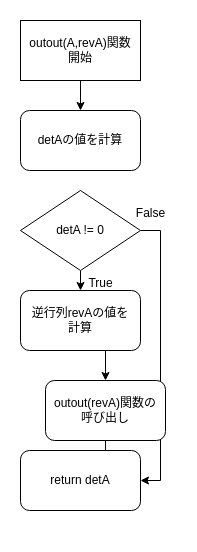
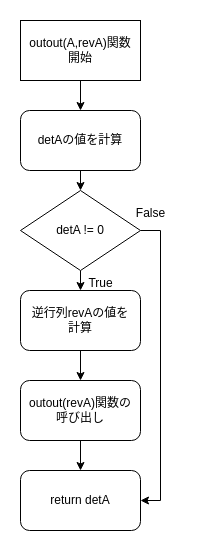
  <mxCell id="0" />
  <mxCell id="1" parent="0" />
  <mxCell id="2" style="edgeStyle=orthogonalEdgeStyle;rounded=0;orthogonalLoop=1;jettySize=auto;html=1;exitX=0.5;exitY=1;exitDx=0;exitDy=0;entryX=0.5;entryY=0;entryDx=0;entryDy=0;" edge="1" parent="1" source="3" target="5"><mxGeometry relative="1" as="geometry" /></mxCell>
  <mxCell id="3" value="&lt;div&gt;outout(A,revA)関数&lt;/div&gt;&lt;div&gt;開始&lt;/div&gt;" style="rounded=0;whiteSpace=wrap;html=1;" vertex="1" parent="1"><mxGeometry x="20" width="120" height="60" as="geometry" y="20" /></mxCell>
+ <mxCell id="4" style="edgeStyle=orthogonalEdgeStyle;rounded=0;orthogonalLoop=1;jettySize=auto;html=1;exitX=0.5;exitY=1;exitDx=0;exitDy=0;entryX=0.5;entryY=0;entryDx=0;entryDy=0;" edge="1" parent="1" source="5" target="8"><mxGeometry relative="1" as="geometry" /></mxCell>
  <mxCell id="5" value="detAの値を計算" style="rounded=1;whiteSpace=wrap;html=1;" vertex="1" parent="1"><mxGeometry x="20" y="110" width="120" height="60" as="geometry" /></mxCell>
  <mxCell id="6" style="edgeStyle=orthogonalEdgeStyle;rounded=0;orthogonalLoop=1;jettySize=auto;html=1;exitX=0.5;exitY=1;exitDx=0;exitDy=0;entryX=0.5;entryY=0;entryDx=0;entryDy=0;" edge="1" parent="1" source="8" target="10"><mxGeometry relative="1" as="geometry" /></mxCell>
  <mxCell id="7" style="edgeStyle=orthogonalEdgeStyle;rounded=0;orthogonalLoop=1;jettySize=auto;html=1;exitX=1;exitY=0.5;exitDx=0;exitDy=0;entryX=1;entryY=0.5;entryDx=0;entryDy=0;" edge="1" parent="1" source="8" target="13"><mxGeometry relative="1" as="geometry" /></mxCell>
  <mxCell id="8" value="detA != 0" style="rhombus;whiteSpace=wrap;html=1;" vertex="1" parent="1"><mxGeometry x="20" y="190" width="120" height="80" as="geometry" /></mxCell>
  <mxCell id="9" style="edgeStyle=orthogonalEdgeStyle;rounded=0;orthogonalLoop=1;jettySize=auto;html=1;exitX=0.5;exitY=1;exitDx=0;exitDy=0;entryX=0.5;entryY=0;entryDx=0;entryDy=0;" edge="1" parent="1" source="10" target="12"><mxGeometry relative="1" as="geometry" /></mxCell>
  <mxCell id="10" value="逆行列revAの値を&lt;div&gt;計算&lt;/div&gt;" style="rounded=1;whiteSpace=wrap;html=1;" vertex="1" parent="1"><mxGeometry x="20" y="290" width="120" height="60" as="geometry" /></mxCell>
  <mxCell id="11" style="edgeStyle=orthogonalEdgeStyle;rounded=0;orthogonalLoop=1;jettySize=auto;html=1;" edge="1" parent="1" source="12" target="13"><mxGeometry relative="1" as="geometry" /></mxCell>
- <mxCell id="12" value="outout(revA)関数の&lt;div&gt;呼び出し&lt;/div&gt;" style="rounded=1;whiteSpace=wrap;html=1;" vertex="1" parent="1"><mxGeometry x="45" y="380" width="120" height="60" as="geometry" /></mxCell>
- <mxCell id="13" value="return detA" style="rounded=1;whiteSpace=wrap;html=1;" vertex="1" parent="1"><mxGeometry x="20" y="450" width="120" height="60" as="geometry" /></mxCell>
+ <mxCell id="12" value="outout(revA)関数の&lt;div&gt;呼び出し&lt;/div&gt;" style="rounded=1;whiteSpace=wrap;html=1;" vertex="1" parent="1"><mxGeometry x="20" y="380" width="120" height="60" as="geometry" /></mxCell>
+ <mxCell id="13" value="return detA" style="rounded=1;whiteSpace=wrap;html=1;" vertex="1" parent="1"><mxGeometry x="20" y="470" width="120" height="60" as="geometry" /></mxCell>
  <mxCell id="14" value="True" style="text;html=1;align=center;verticalAlign=middle;resizable=0;points=[];autosize=1;strokeColor=none;fillColor=none;" vertex="1" parent="1"><mxGeometry x="75" y="268" width="50" height="30" as="geometry" /></mxCell>
  <mxCell id="15" value="False" style="text;html=1;align=center;verticalAlign=middle;resizable=0;points=[];autosize=1;strokeColor=none;fillColor=none;" vertex="1" parent="1"><mxGeometry x="125" y="198" width="50" height="30" as="geometry" /></mxCell>
